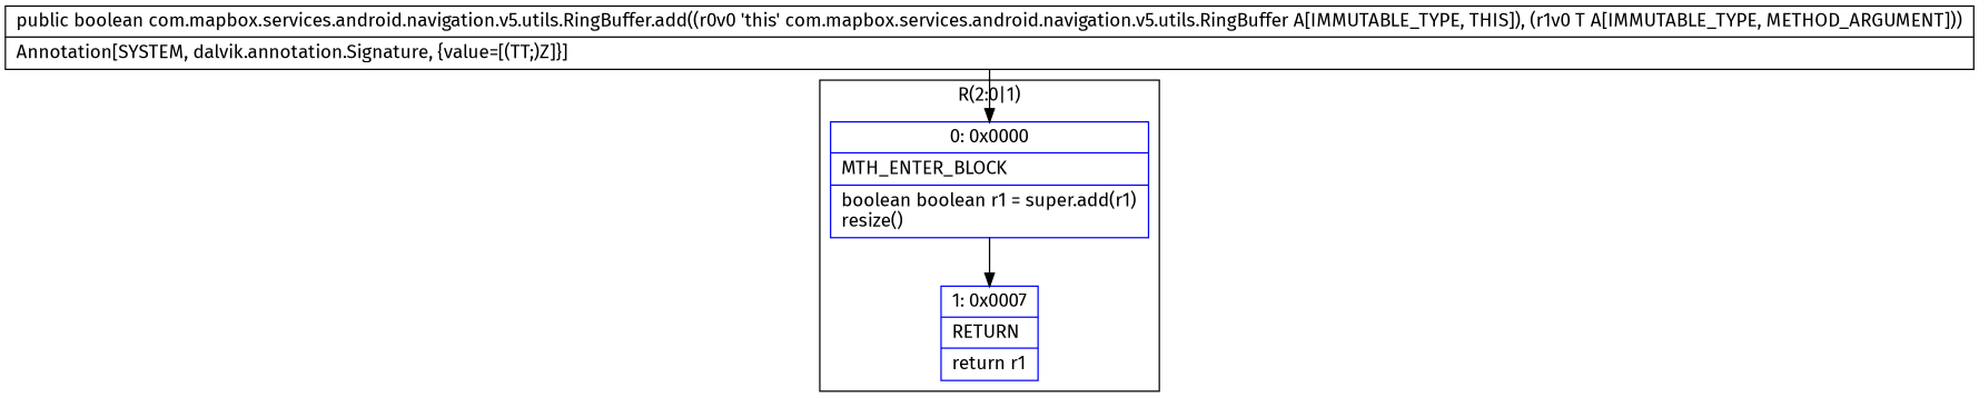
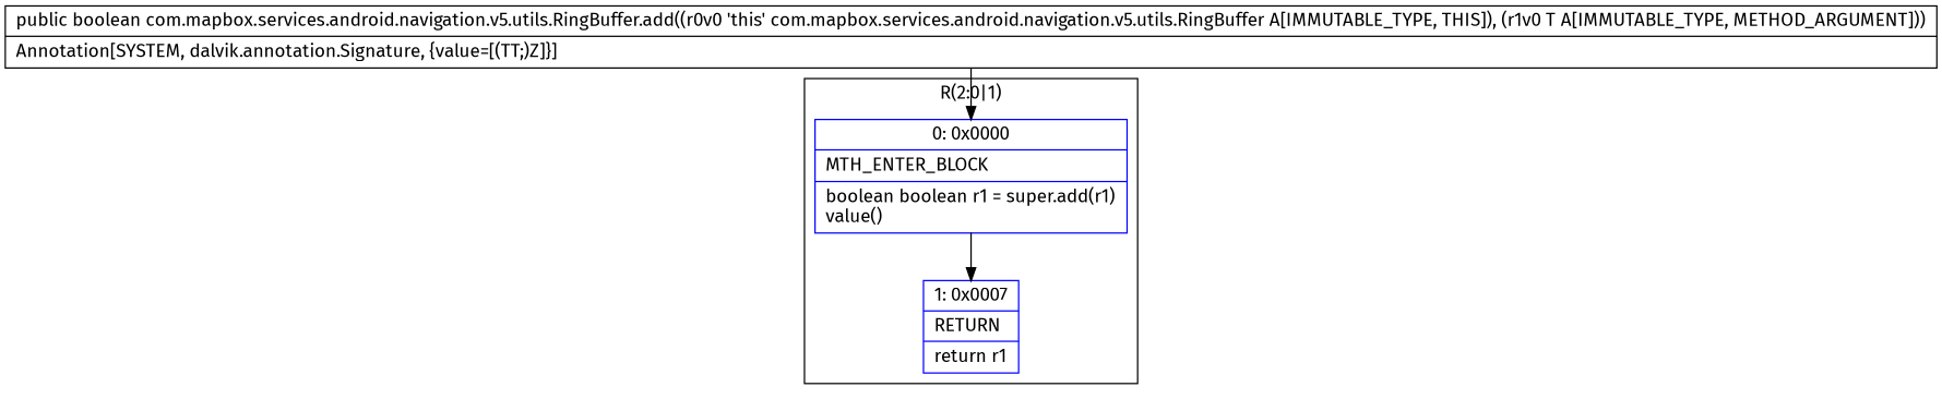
  digraph {
    fontname="Fira Sans"
    node [color=blue shape=record fontname="Fira Sans"]
    edge [fontname="Fira Sans"]
-   n1 [label="{0\:\ 0x0000|MTH_ENTER_BLOCK\l|boolean boolean r1 = super.add(r1)\lresize()\l}"]
+   n1 [label="{0\:\ 0x0000|MTH_ENTER_BLOCK\l|boolean boolean r1 = super.add(r1)\lvalue()\l}"]
    n2 [label="{1\:\ 0x0007|RETURN\l|return r1\l}"]
    n3 [label="{public boolean com.mapbox.services.android.navigation.v5.utils.RingBuffer.add((r0v0 'this' com.mapbox.services.android.navigation.v5.utils.RingBuffer A[IMMUTABLE_TYPE, THIS]), (r1v0 T A[IMMUTABLE_TYPE, METHOD_ARGUMENT]))  | Annotation[SYSTEM, dalvik.annotation.Signature, \{value=[(TT;)Z]\}]\l}" color=""]
    subgraph cluster_1 {
      label="R(2:0|1)"
      n1
      n2
    }
    n1 -> n2
    n3 -> n1
  }
